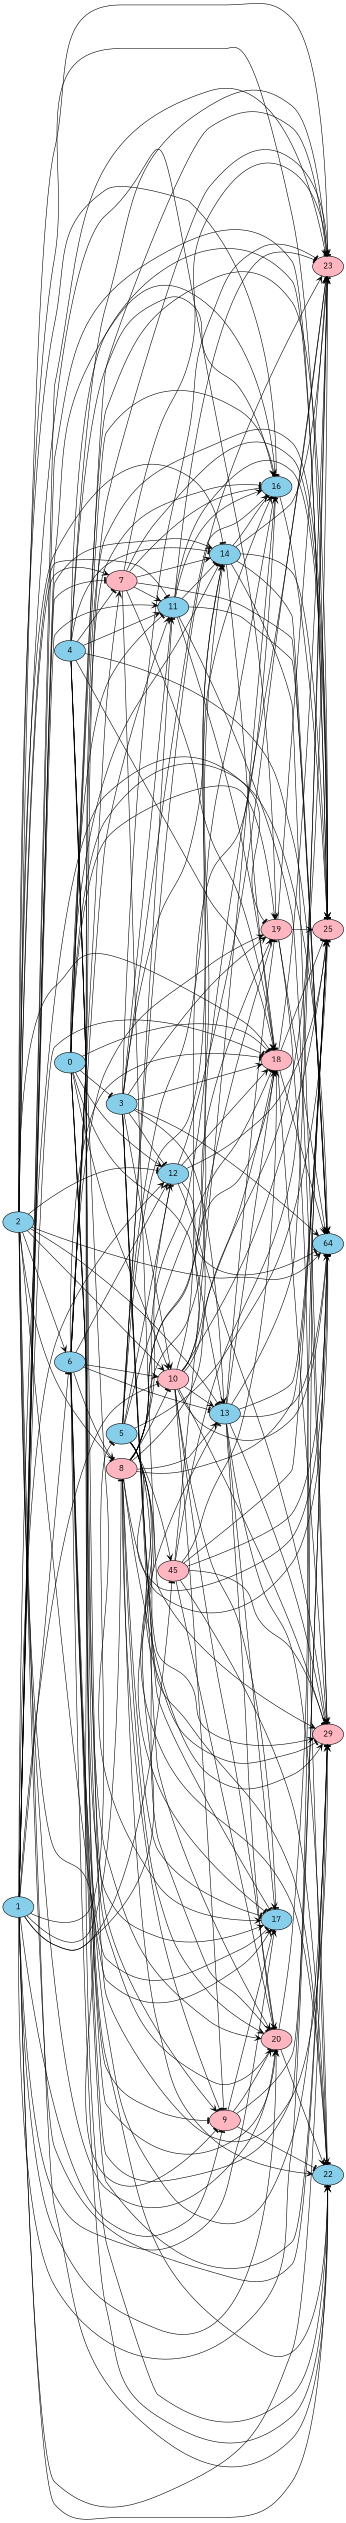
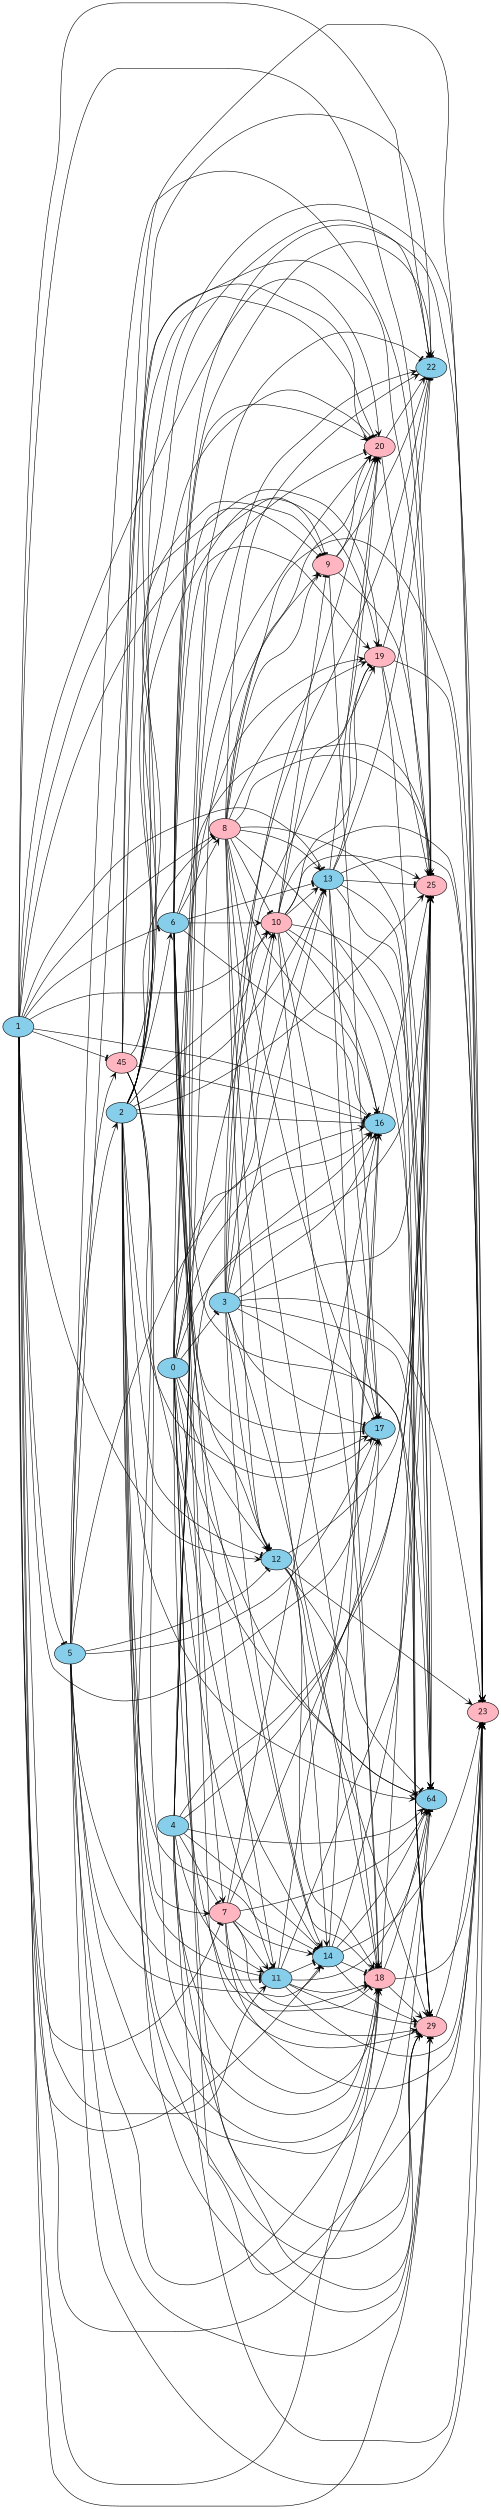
  digraph {
    fontname="IBM Plex Sans"
    rankdir=LR
    node [fillcolor=skyblue fontname="IBM Plex Sans" style=filled]
    edge [arrowhead=tee fontname="IBM Plex Sans"]
    n1 [fillcolor=lightpink label=45]
    n2 [fillcolor=lightpink label=29]
    18 [fillcolor=lightpink]
    25 [fillcolor=lightpink]
    22
    23 [fillcolor=lightpink]
    n7 [label=64]
    20 [fillcolor=lightpink]
    16
    6
    9 [fillcolor=lightpink]
    13
    8 [fillcolor=lightpink]
    12
    17
    11
    10 [fillcolor=lightpink]
    19 [fillcolor=lightpink]
    7 [fillcolor=lightpink]
    14
    4
    3
    0
    2
    1
    5
    n1 -> n2
    n1 -> 18 [arrowhead=vee]
    n1 -> 25 [arrowhead=vee]
    n1 -> 22
    n1 -> 23 [arrowhead=vee]
    n1 -> n7
    n1 -> 20
    n1 -> 16
    18 -> n2 [arrowhead=vee]
    18 -> 25
    18 -> 23 [arrowhead=vee]
    18 -> n7 [arrowhead=vee]
    20 -> 25 [arrowhead=vee]
    20 -> 22 [arrowhead=vee]
    16 -> 25
    6 -> n2
    6 -> 18
    6 -> 25
    6 -> 22 [arrowhead=vee]
    6 -> 23
    6 -> n7
    6 -> 20 [arrowhead=vee]
    6 -> 16
    6 -> 9
    6 -> 13
    6 -> 8 [arrowhead=vee]
    6 -> 12 [arrowhead=vee]
    6 -> 17
    6 -> 11 [arrowhead=vee]
    6 -> 10 [arrowhead=vee]
    6 -> 19 [arrowhead=vee]
    6 -> 7 [arrowhead=vee]
    9 -> 25
    9 -> 22
    9 -> 20 [arrowhead=vee]
    9 -> 17
    13 -> n2
    13 -> 18 [arrowhead=vee]
    13 -> 25
    13 -> 22
    13 -> 23 [arrowhead=vee]
    13 -> n7
    13 -> 20
    13 -> 17 [arrowhead=vee]
    13 -> 19
    8 -> n2 [arrowhead=vee]
    8 -> 18
    8 -> 25
    8 -> 22 [arrowhead=vee]
    8 -> 23 [arrowhead=vee]
    8 -> n7
    8 -> 20 [arrowhead=vee]
    8 -> 16
    8 -> 9
    8 -> 13 [arrowhead=vee]
    8 -> 12 [arrowhead=vee]
    8 -> 17
    8 -> 10
    8 -> 19 [arrowhead=vee]
    8 -> 14 [arrowhead=vee]
    12 -> n2 [arrowhead=vee]
    12 -> 18 [arrowhead=vee]
    12 -> 25
    12 -> 23 [arrowhead=vee]
    12 -> n7
    11 -> n2
    11 -> 18
    11 -> 25 [arrowhead=vee]
    11 -> 23
    11 -> n7 [arrowhead=vee]
    11 -> 16 [arrowhead=vee]
    11 -> 14
    10 -> n2
    10 -> 18
    10 -> 25 [arrowhead=vee]
    10 -> 23
    10 -> n7 [arrowhead=vee]
    10 -> 20 [arrowhead=vee]
    10 -> 16 [arrowhead=vee]
    10 -> 9
    10 -> 13 [arrowhead=vee]
    10 -> 17
    10 -> 19
    19 -> 25 [arrowhead=vee]
    19 -> 22
    19 -> 23 [arrowhead=vee]
    19 -> n7 [arrowhead=vee]
    7 -> n2 [arrowhead=vee]
    7 -> 18 [arrowhead=vee]
    7 -> 25
    7 -> 23 [arrowhead=vee]
    7 -> n7
    7 -> 16
    7 -> 11 [arrowhead=vee]
    7 -> 14 [arrowhead=vee]
    14 -> n2 [arrowhead=vee]
    14 -> 18
    14 -> 25
    14 -> 23 [arrowhead=vee]
    14 -> n7 [arrowhead=vee]
    14 -> 16
    4 -> n2 [arrowhead=vee]
    4 -> 18 [arrowhead=vee]
    4 -> 25
    4 -> 22 [arrowhead=vee]
    4 -> 23
    4 -> n7 [arrowhead=vee]
    4 -> 20 [arrowhead=vee]
    4 -> 16 [arrowhead=vee]
    4 -> 9 [arrowhead=vee]
    4 -> 17 [arrowhead=vee]
    4 -> 11 [arrowhead=vee]
    4 -> 7
    4 -> 14
    3 -> n2 [arrowhead=vee]
    3 -> 18 [arrowhead=vee]
-   3 -> 11 [arrowhead=vee]
+   3 -> 25 [arrowhead=vee]
    3 -> 22
    3 -> 23
    3 -> n7 [arrowhead=vee]
    3 -> 20 [arrowhead=vee]
    3 -> 16 [arrowhead=vee]
    3 -> 13 [arrowhead=vee]
    3 -> 12
    3 -> 17
    3 -> 10 [arrowhead=vee]
    3 -> 19 [arrowhead=vee]
    3 -> 14 [arrowhead=vee]
    0 -> n2
    0 -> 18
    0 -> 25 [arrowhead=vee]
    0 -> 22
    0 -> 23 [arrowhead=vee]
    0 -> n7 [arrowhead=vee]
    0 -> 20
    0 -> 16 [arrowhead=vee]
    0 -> 13
    0 -> 12 [arrowhead=vee]
    0 -> 17 [arrowhead=vee]
    0 -> 11
    0 -> 10 [arrowhead=vee]
    0 -> 19 [arrowhead=vee]
    0 -> 14
    0 -> 3
    2 -> n2 [arrowhead=vee]
    2 -> 18
    2 -> 25 [arrowhead=vee]
    2 -> 22 [arrowhead=vee]
    2 -> 23 [arrowhead=vee]
    2 -> n7 [arrowhead=vee]
    2 -> 20
    2 -> 16
    2 -> 6 [arrowhead=vee]
    2 -> 9
    2 -> 13
    2 -> 8
    2 -> 12
    2 -> 17 [arrowhead=vee]
    2 -> 11
    2 -> 10 [arrowhead=vee]
    2 -> 19 [arrowhead=vee]
    2 -> 7 [arrowhead=vee]
    2 -> 14
    1 -> n1
    1 -> n2
    1 -> 18
    1 -> 25
    1 -> 22
-   1 -> 23 [arrowhead=vee]
+   n2 -> 23 [arrowhead=vee]
    1 -> n7
    1 -> 20 [arrowhead=vee]
    1 -> 16
    1 -> 6
    1 -> 9
    1 -> 13
    1 -> 8
    1 -> 12 [arrowhead=vee]
    1 -> 17 [arrowhead=vee]
    1 -> 11 [arrowhead=vee]
    1 -> 10
    1 -> 19
    1 -> 7
    1 -> 14 [arrowhead=vee]
    1 -> 5
    5 -> n1 [arrowhead=vee]
    5 -> n2
    5 -> 18
    5 -> 25
-   5 -> 22 [arrowhead=vee]
+   5 -> 2 [arrowhead=vee]
    5 -> 23 [arrowhead=vee]
    5 -> n7
    5 -> 20
    5 -> 16 [arrowhead=vee]
    5 -> 12
    5 -> 17
    5 -> 11
    5 -> 14
  }
